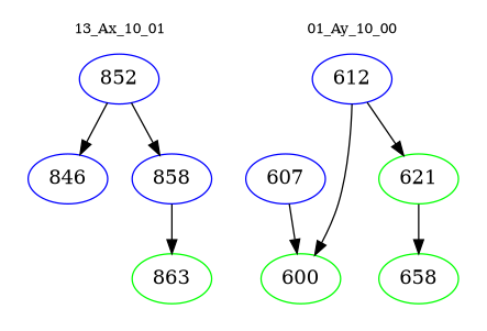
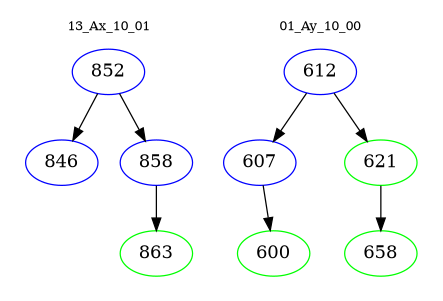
  digraph {
    node [color=blue]
    edge [color=black]
    n1 [label=852]
    n2 [label=846]
    n3 [label=858]
    n4 [color=green label=863]
    n5 [label=612]
    n6 [label=607]
    n7 [color=green label=621]
    n8 [color=green label=600]
    n9 [color=green label=658]
    subgraph cluster_1 {
      color=white
      fontsize=10
      label="13_Ax_10_01"
      n1
      n2
      n3
      n4
    }
    subgraph cluster_2 {
      color=white
      fontsize=10
      label="01_Ay_10_00"
      n5
      n6
      n7
      n8
      n9
    }
    n1 -> n2
    n1 -> n3
    n3 -> n4
-   n5 -> n8
+   n5 -> n6
    n5 -> n7
    n6 -> n8
    n7 -> n9
  }
